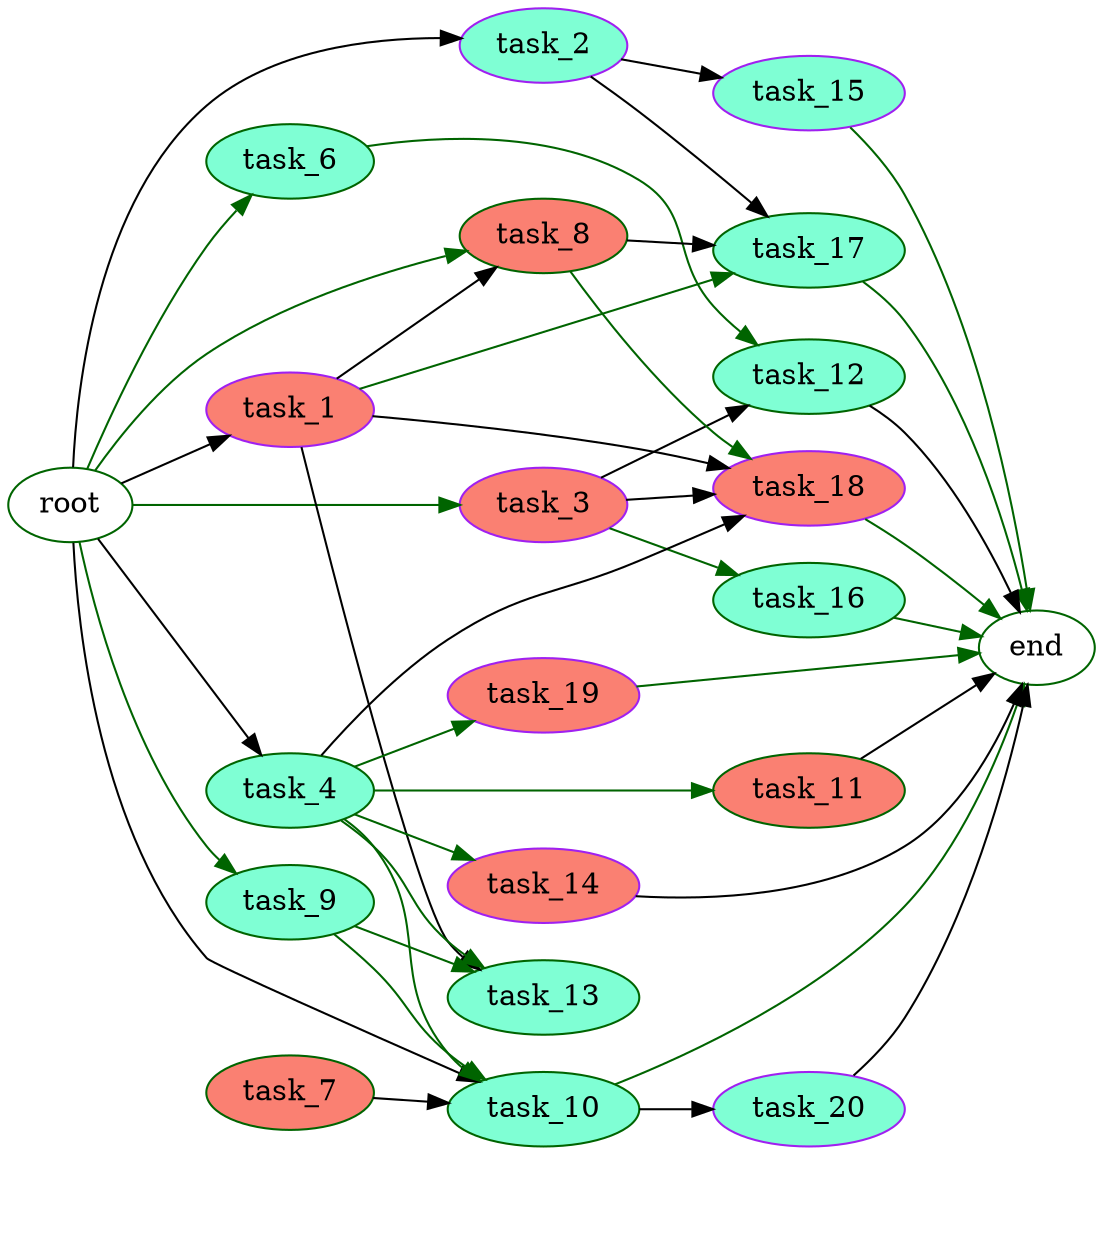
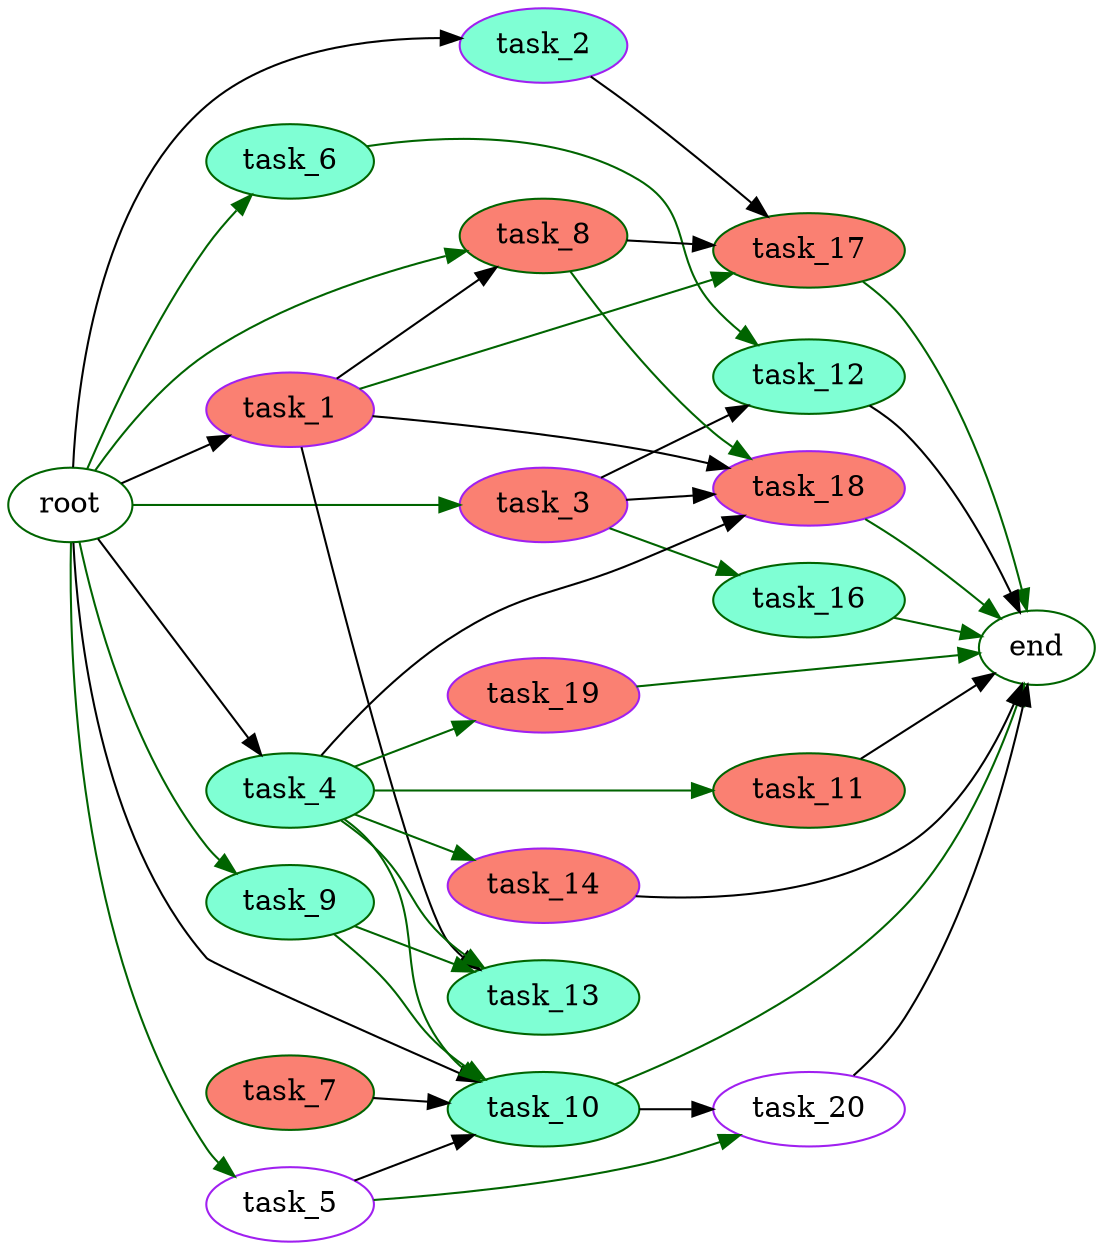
  digraph {
    rankdir=LR
    node [color=darkgreen fillcolor=aquamarine style=filled]
    edge [color=darkgreen]
    root [fillcolor=white]
    task_1 [color=purple fillcolor=salmon]
    task_2 [color=purple]
    task_3 [color=purple fillcolor=salmon]
    task_4
+   task_5 [color=purple fillcolor=white]
    task_6
    task_8 [fillcolor=salmon]
    task_9
    task_10
    task_13
-   task_17
+   task_17 [fillcolor=salmon]
    task_18 [color=purple fillcolor=salmon]
-   task_15 [color=purple]
    task_12
    task_16
    task_11 [fillcolor=salmon]
    task_14 [color=purple fillcolor=salmon]
    task_19 [color=purple fillcolor=salmon]
-   task_20 [color=purple]
+   task_20 [color=purple fillcolor=white]
    task_7 [fillcolor=salmon]
    end [fillcolor=white]
    root -> task_1 [color=black]
    root -> task_2 [color=black]
    root -> task_3
    root -> task_4 [color=black]
+   root -> task_5
    root -> task_6
    root -> task_8
    root -> task_9
    root -> task_10 [color=black]
    task_1 -> task_8 [color=black]
    task_1 -> task_13 [color=black]
    task_1 -> task_17
    task_1 -> task_18 [color=black]
    task_2 -> task_17 [color=black]
-   task_2 -> task_15 [color=black]
    task_3 -> task_18 [color=black]
    task_3 -> task_12 [color=black]
    task_3 -> task_16
    task_4 -> task_10
    task_4 -> task_13
    task_4 -> task_18 [color=black]
    task_4 -> task_11
    task_4 -> task_14
    task_4 -> task_19
+   task_5 -> task_10 [color=black]
+   task_5 -> task_20
    task_6 -> task_12
    task_8 -> task_17 [color=black]
    task_8 -> task_18
    task_9 -> task_10
    task_9 -> task_13
    task_10 -> task_20 [color=black]
    task_10 -> end
    task_17 -> end
    task_18 -> end
-   task_15 -> end
    task_12 -> end [color=black]
    task_16 -> end
    task_11 -> end [color=black]
    task_14 -> end [color=black]
    task_19 -> end
    task_20 -> end [color=black]
    task_7 -> task_10 [color=black]
  }
